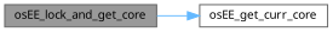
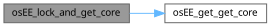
  digraph {
    rankdir=LR
    fontname="Noto Sans"
    node [fontname="Noto Sans" fontsize=10 shape=box style=filled]
    n1 [color=gray40 fillcolor=grey60 fontcolor=black height=0.2 label=osEE_lock_and_get_core width=0.4]
-   n2 [color=grey40 fillcolor=white height=0.2 label=osEE_get_curr_core width=0.4]
+   n2 [color=grey40 fillcolor=white height=0.2 label=osEE_get_get_core width=0.4]
    n1 -> n2 [color=steelblue1 fontname="Noto Sans" fontsize=10 labelfontname=Helvetica labelfontsize=10 style=solid]
  }
